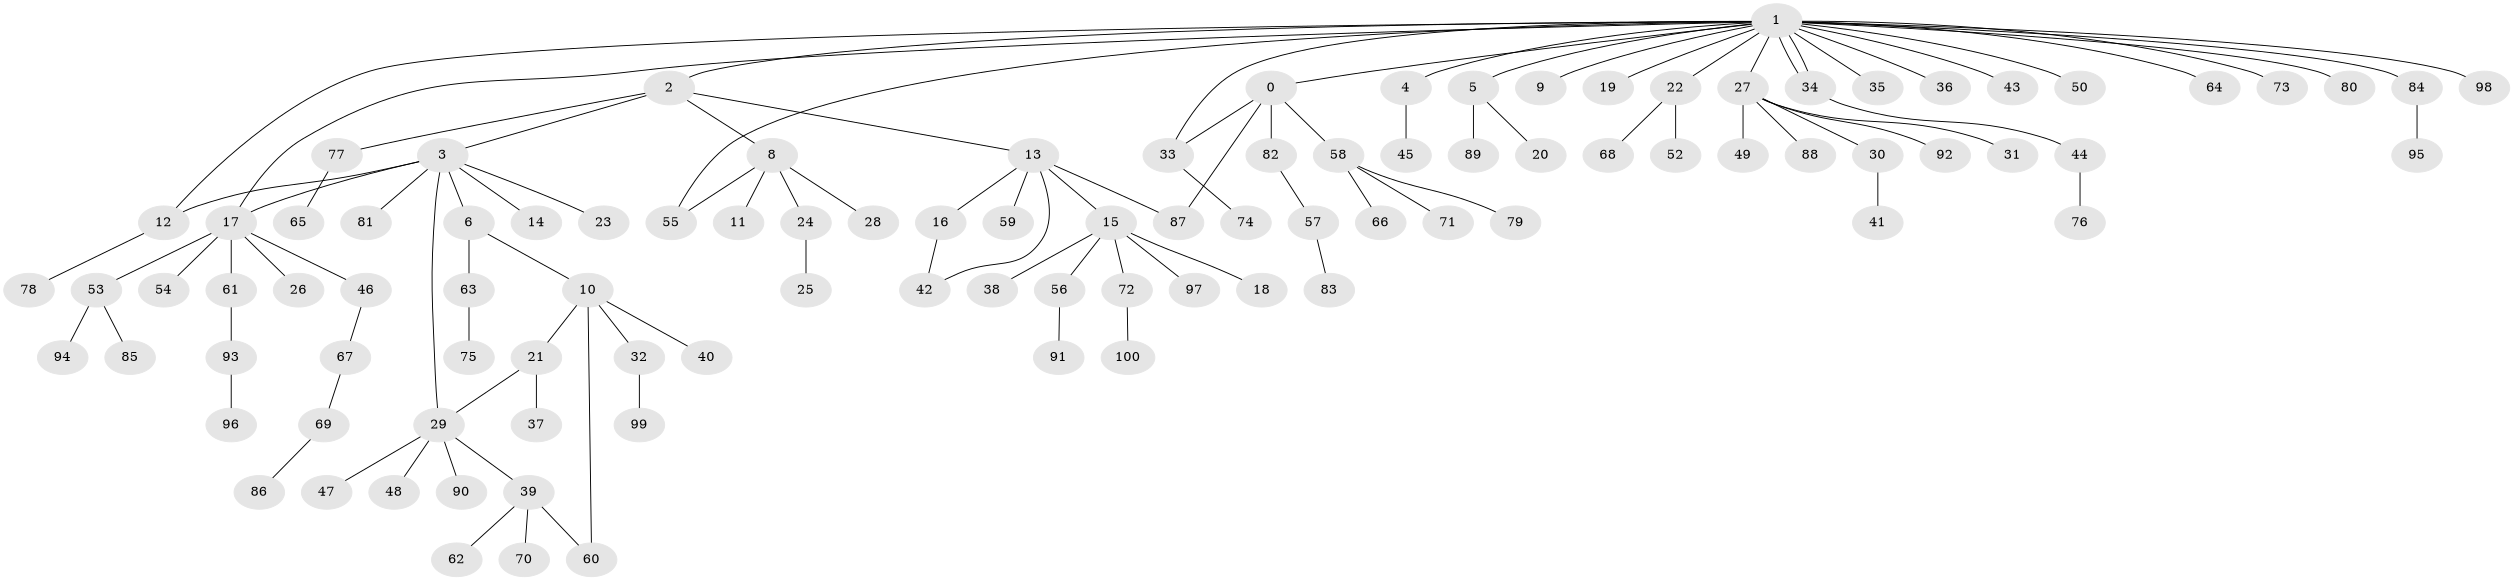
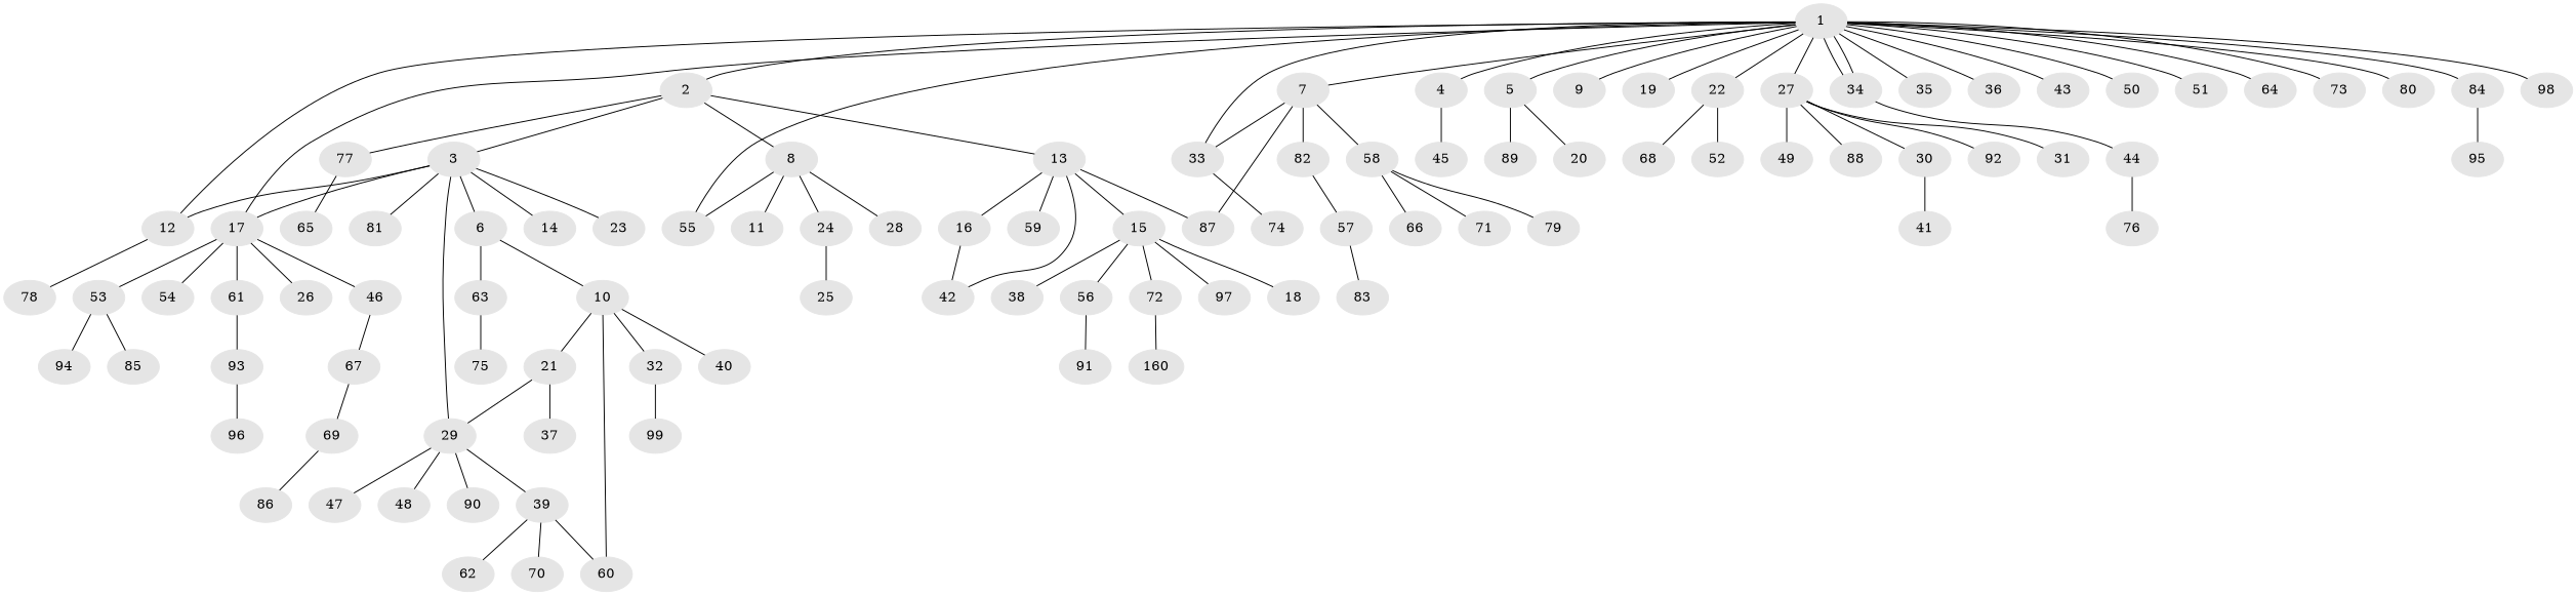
  graph {
    node [color=gray90 style=filled]
    1
    2
    4
    5
-   7 [label=0]
+   7
    9
    12
    17
    19
    22
    27
    33
    34
    35
    36
    43
    50
+   51
    55
    64
    73
    80
    84
    98
    3
    8
    13
    77
    45
    20
    89
    58
    82
    87
    78
    26
    46
    53
    54
    61
    52
    68
    30
    92
    31
    49
    88
    41
    74
    44
    95
    6
    14
    23
    29
    81
    11
    24
    28
    15
    16
    42
    59
    65
    10
    63
    39
    47
    48
    90
    21
    32
    40
    60
    75
    66
    71
    79
    57
    25
    83
    37
    99
    18
    38
    56
    72
    97
    91
-   100
+   100 [label=160]
    67
    85
    94
    93
    62
    70
    76
    69
    96
    86
    1 -- 2
    1 -- 4
    1 -- 5
    1 -- 7
    1 -- 9
    1 -- 12
    1 -- 17
    1 -- 19
    1 -- 22
    1 -- 27
    1 -- 33
    1 -- 34
    1 -- 34
    1 -- 35
    1 -- 36
    1 -- 43
    1 -- 50
+   1 -- 51
    1 -- 55
    1 -- 64
    1 -- 73
    1 -- 80
    1 -- 84
    1 -- 98
    2 -- 3
    2 -- 8
    2 -- 13
    2 -- 77
    4 -- 45
    5 -- 20
    5 -- 89
    7 -- 33
    7 -- 58
    7 -- 82
    7 -- 87
    12 -- 78
    17 -- 26
    17 -- 46
    17 -- 53
    17 -- 54
    17 -- 61
    22 -- 52
    22 -- 68
    27 -- 30
    27 -- 92
    27 -- 31
    27 -- 49
    27 -- 88
    33 -- 74
    34 -- 44
    84 -- 95
    3 -- 12
    3 -- 17
    3 -- 6
    3 -- 14
    3 -- 23
    3 -- 29
    3 -- 81
    8 -- 55
    8 -- 11
    8 -- 24
    8 -- 28
    13 -- 87
    13 -- 15
    13 -- 16
    13 -- 42
    13 -- 59
    77 -- 65
    58 -- 66
    58 -- 71
    58 -- 79
    82 -- 57
    46 -- 67
    53 -- 85
    53 -- 94
    61 -- 93
    30 -- 41
    44 -- 76
    6 -- 10
    6 -- 63
    29 -- 39
    29 -- 47
    29 -- 48
    29 -- 90
    24 -- 25
    15 -- 18
    15 -- 38
    15 -- 56
    15 -- 72
    15 -- 97
    16 -- 42
    10 -- 21
    10 -- 32
    10 -- 40
    10 -- 60
    63 -- 75
    39 -- 60
    39 -- 62
    39 -- 70
    21 -- 29
    21 -- 37
    32 -- 99
    57 -- 83
    56 -- 91
    72 -- 100
    67 -- 69
    93 -- 96
    69 -- 86
  }
